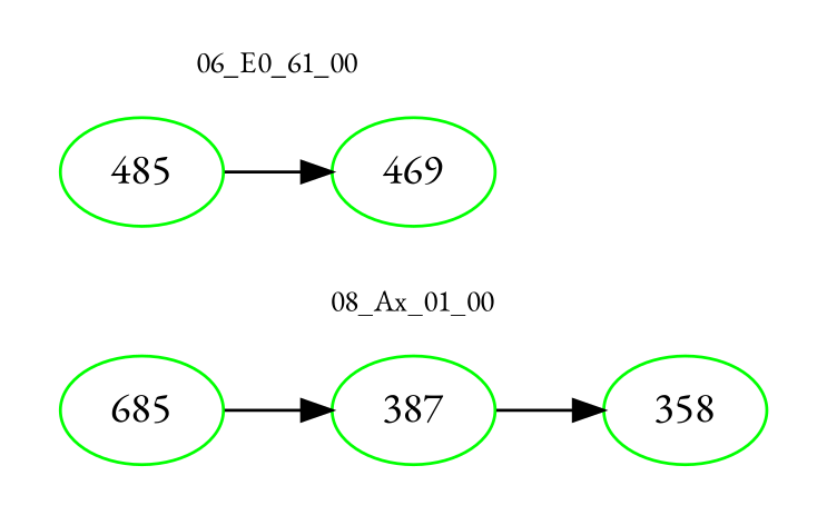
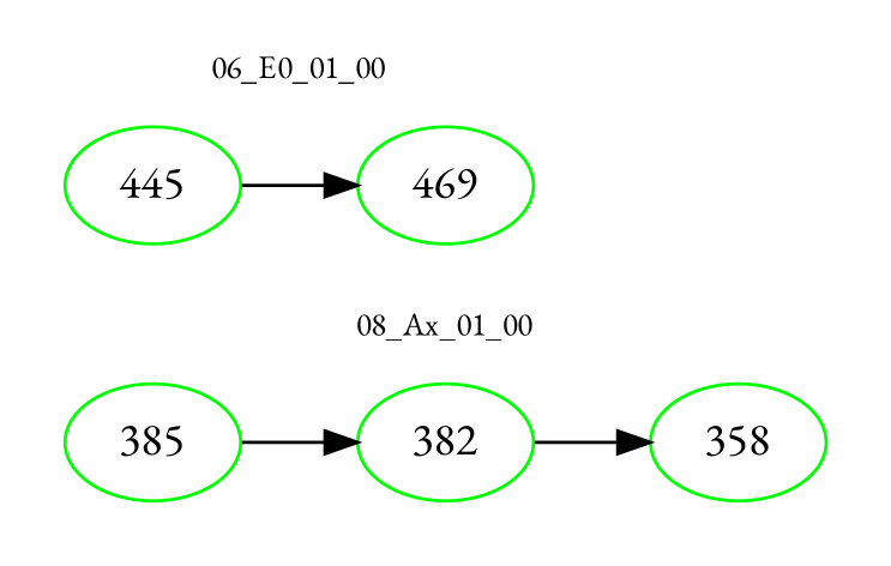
  digraph {
    fontname="EB Garamond"
    rankdir=LR
    node [color=green fontname="EB Garamond"]
    edge [color=black fontname="EB Garamond"]
-   n1 [label=685]
-   n2 [label=387]
+   n1 [label=385]
+   n2 [label=382]
    n3 [label=358]
-   n4 [label=485]
+   n4 [label=445]
    n5 [label=469]
    subgraph cluster_1 {
      color=white
      fontsize=10
      label="08_Ax_01_00"
      n1
      n2
      n3
    }
    subgraph cluster_2 {
      color=white
      fontsize=10
-     label="06_E0_61_00"
+     label="06_E0_01_00"
      n4
      n5
    }
    n1 -> n2
    n2 -> n3
    n4 -> n5
  }
